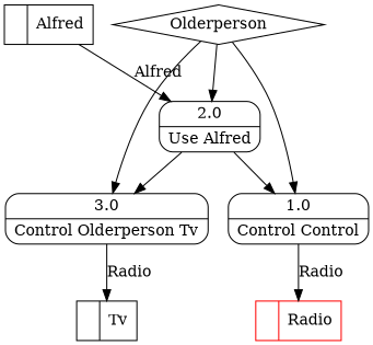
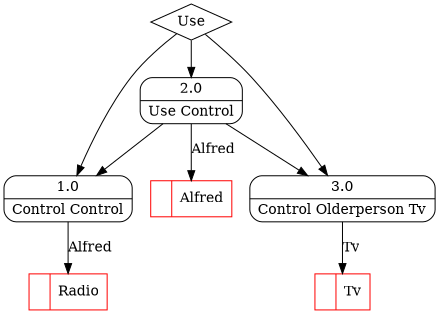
  digraph {
    node [shape=record]
-   n1 [label="<f0>  |<f1> Alfred "]
+   n1 [label="<f0>  |<f1> Alfred " color=red]
    n2 [color=red label="<f0>  |<f1> Radio "]
-   n3 [color=black label="<f0>  |<f1> Tv "]
-   n4 [label=Olderperson shape=diamond]
+   n3 [color=red label="<f0>  |<f1> Tv "]
+   n4 [label=Use shape=diamond]
    n5 [label="{<f0> 1.0|<f1> Control Control }" shape=Mrecord]
-   n6 [label="{<f0> 2.0|<f1> Use Alfred }" shape=Mrecord]
+   n6 [label="{<f0> 2.0|<f1> Use Control }" shape=Mrecord]
    n7 [label="{<f0> 3.0|<f1> Control Olderperson Tv }" shape=Mrecord]
    n4 -> n5
    n4 -> n6
    n4 -> n7
-   n5 -> n2 [label=Radio]
-   n1 -> n6 [label=Alfred]
+   n5 -> n2 [label=Alfred]
+   n6 -> n1 [label=Alfred]
    n6 -> n5
    n6 -> n7
-   n7 -> n3 [label=Radio]
+   n7 -> n3 [label=Tv]
  }
